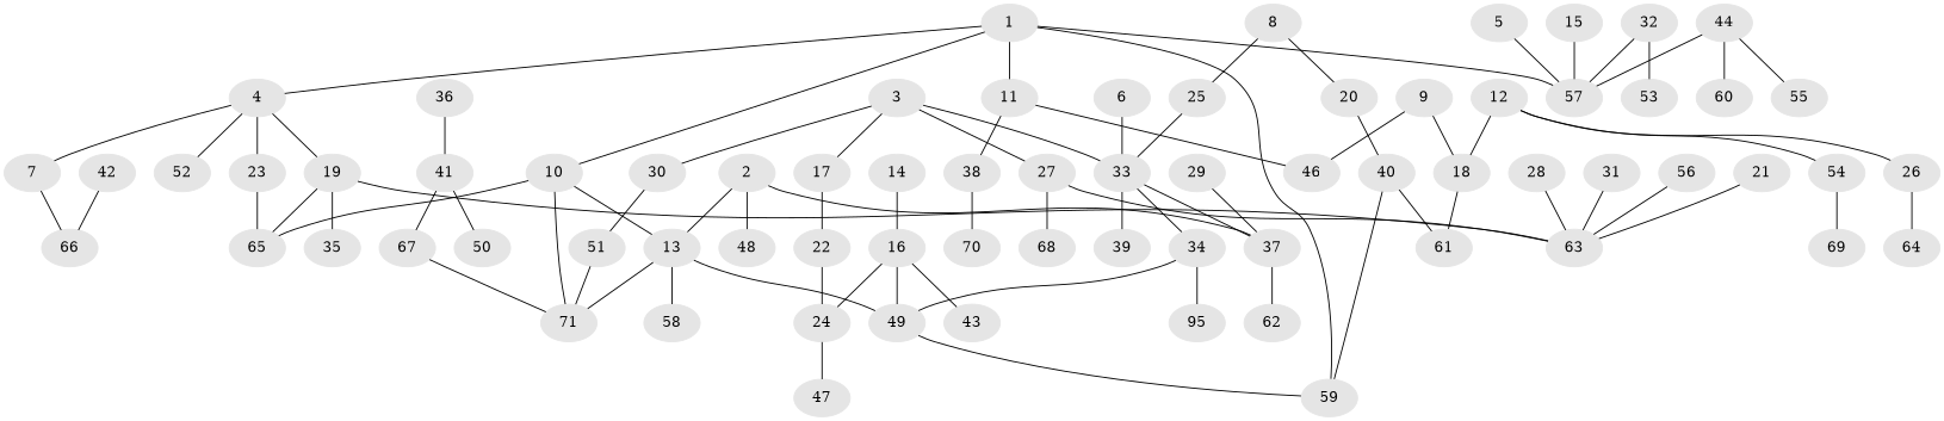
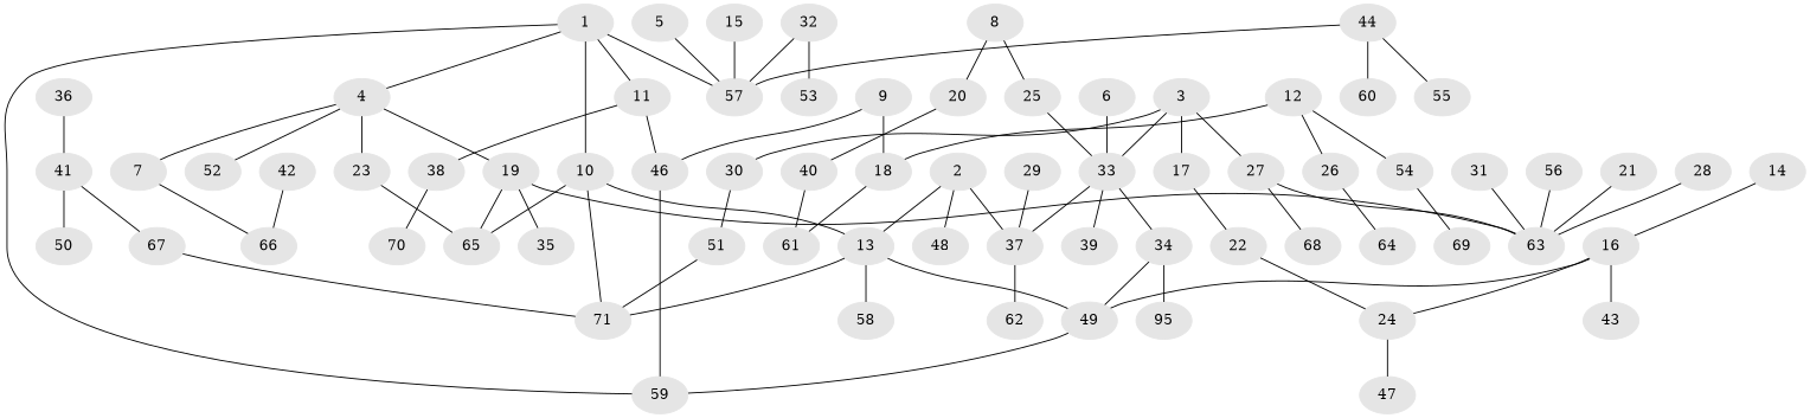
  graph {
    node [color=gray90 style=filled]
    edge [weight=1.0]
    1
    4
    10
    11
    57
    59
    7
    19
    23
    52
    13
    65
    71
    46
    38
    2
    37
    48
    49
    58
    62
    3
    17
    27
    30
    33
    22
    63
    68
    51
    34
    39
    66
    35
    5
    6
    8
    20
    25
    40
    9
    18
    61
    70
    12
    26
    54
    64
    69
    14
    16
    24
    43
    15
    47
    21
    28
    29
    31
    32
    53
    n62 [label=95]
    36
    41
    50
    67
    42
    44
    55
    60
    56
    1 -- 4
    1 -- 10
    1 -- 11
    1 -- 57
    1 -- 59
    4 -- 7
    4 -- 19
    4 -- 23
    4 -- 52
    10 -- 13
    10 -- 65
    10 -- 71
    11 -- 46
    11 -- 38
    7 -- 66
    19 -- 65
    19 -- 63
    19 -- 35
    23 -- 65
    13 -- 71
    13 -- 49
    13 -- 58
    38 -- 70
    2 -- 13
    2 -- 37
    2 -- 48
    37 -- 62
    49 -- 59
    3 -- 17
    3 -- 27
    3 -- 30
    3 -- 33
    17 -- 22
    27 -- 63
    27 -- 68
    30 -- 51
    33 -- 37
    33 -- 34
    33 -- 39
    22 -- 24
    51 -- 71
    34 -- 49
    34 -- n62
    5 -- 57
    6 -- 33
    8 -- 20
    8 -- 25
    20 -- 40
    25 -- 33
-   40 -- 59
+   46 -- 59
    40 -- 61
    9 -- 46
    9 -- 18
    18 -- 61
    12 -- 18
    12 -- 26
    12 -- 54
    26 -- 64
    54 -- 69
    14 -- 16
    16 -- 49
    16 -- 24
    16 -- 43
    24 -- 47
    15 -- 57
    21 -- 63
    28 -- 63
    29 -- 37
    31 -- 63
    32 -- 57
    32 -- 53
    36 -- 41
    41 -- 50
    41 -- 67
    67 -- 71
    42 -- 66
    44 -- 57
    44 -- 55
    44 -- 60
    56 -- 63
  }
